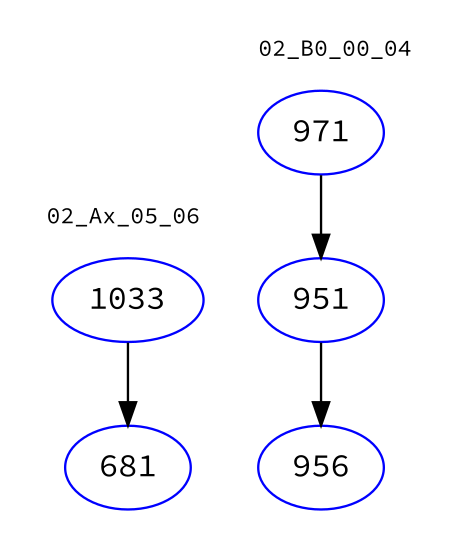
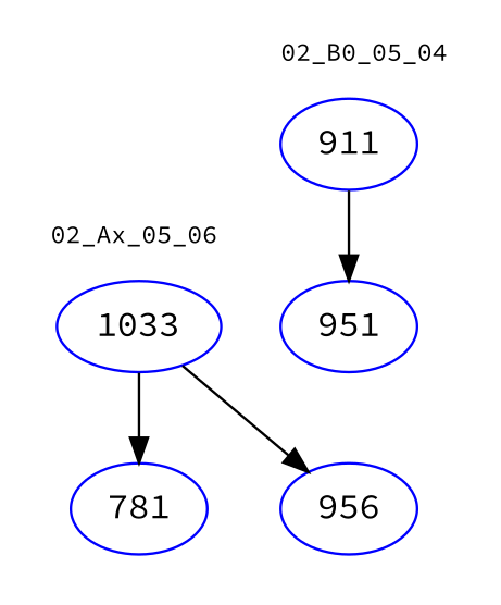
  digraph {
    fontname="Source Code Pro"
    node [color=blue fontname="Source Code Pro"]
    edge [color=black fontname="Source Code Pro"]
    n1 [label=1033]
-   n2 [label=681]
-   n3 [label=971]
+   n2 [label=781]
+   n3 [label=911]
    n4 [label=951]
    n5 [label=956]
    subgraph cluster_1 {
      color=white
      fontsize=10
      label="02_Ax_05_06"
      n1
      n2
    }
    subgraph cluster_2 {
      color=white
      fontsize=10
-     label="02_B0_00_04"
+     label="02_B0_05_04"
      n3
      n4
      n5
    }
    n1 -> n2
    n3 -> n4
-   n4 -> n5
+   n1 -> n5
  }
